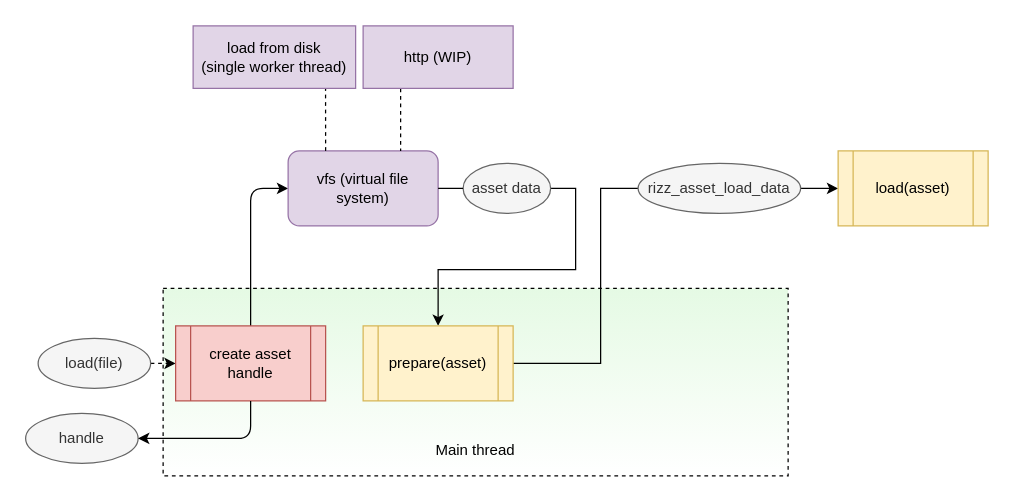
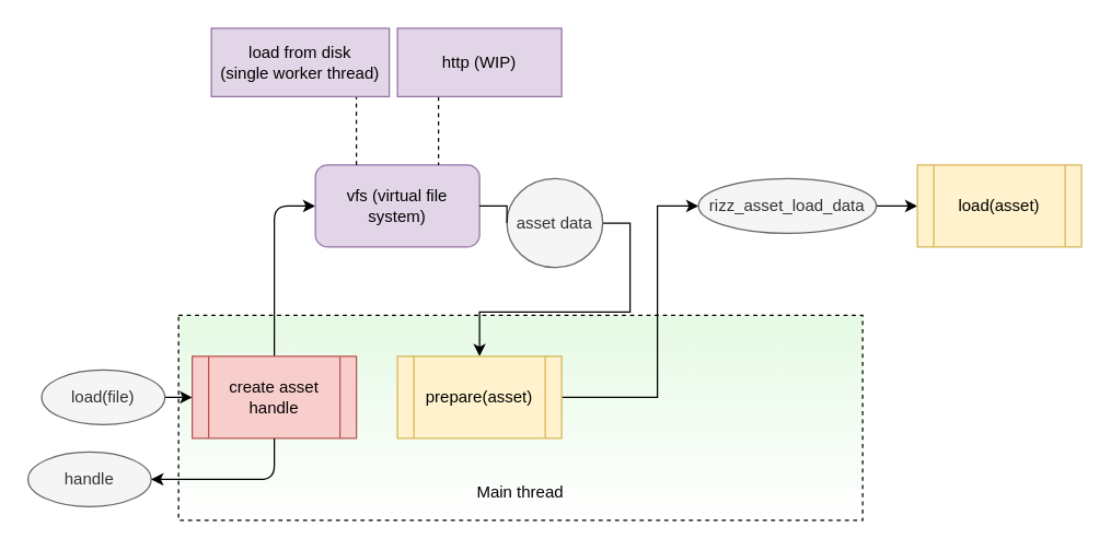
  <mxCell id="0" />
  <mxCell id="1" parent="0" />
  <mxCell id="2" value="" style="rounded=0;whiteSpace=wrap;html=1;dashed=1;fillColor=#E5FAE4;gradientColor=#ffffff;" parent="1" vertex="1"><mxGeometry x="130" y="230" width="500" height="150" as="geometry" /></mxCell>
- <mxCell id="3" value="" style="endArrow=classic;html=1;entryX=0;entryY=0.5;entryDx=0;entryDy=0;dashed=1;" parent="1" source="4" target="14" edge="1"><mxGeometry width="50" height="50" relative="1" as="geometry"><mxPoint x="260" y="360" as="sourcePoint" /><mxPoint x="200" y="290" as="targetPoint" /></mxGeometry></mxCell>
+ <mxCell id="3" value="" style="endArrow=classic;html=1;entryX=0;entryY=0.5;entryDx=0;entryDy=0;" parent="1" source="4" target="14" edge="1"><mxGeometry width="50" height="50" relative="1" as="geometry"><mxPoint x="260" y="360" as="sourcePoint" /><mxPoint x="200" y="290" as="targetPoint" /></mxGeometry></mxCell>
  <mxCell id="4" value="load(file)" style="ellipse;whiteSpace=wrap;html=1;fillColor=#f5f5f5;strokeColor=#666666;fontColor=#333333;" parent="1" vertex="1"><mxGeometry x="30" y="270" width="90" height="40" as="geometry" /></mxCell>
  <mxCell id="5" value="" style="endArrow=classic;html=1;exitX=0.5;exitY=0;exitDx=0;exitDy=0;entryX=0;entryY=0.5;entryDx=0;entryDy=0;" parent="1" source="14" target="6" edge="1"><mxGeometry width="50" height="50" relative="1" as="geometry"><mxPoint x="200" y="260" as="sourcePoint" /><mxPoint x="200" y="150" as="targetPoint" /><Array as="points"><mxPoint x="200" y="150" /></Array></mxGeometry></mxCell>
  <mxCell id="6" value="vfs (virtual file system)" style="rounded=1;whiteSpace=wrap;html=1;fillColor=#e1d5e7;strokeColor=#9673a6;" parent="1" vertex="1"><mxGeometry x="230" y="120" width="120" height="60" as="geometry" /></mxCell>
  <mxCell id="7" value="" style="endArrow=none;dashed=1;html=1;entryX=0.75;entryY=0;entryDx=0;entryDy=0;exitX=0.25;exitY=1;exitDx=0;exitDy=0;" parent="1" source="10" target="6" edge="1"><mxGeometry width="50" height="50" relative="1" as="geometry"><mxPoint x="360" y="60" as="sourcePoint" /><mxPoint x="500" y="200" as="targetPoint" /></mxGeometry></mxCell>
  <mxCell id="8" value="" style="endArrow=none;dashed=1;html=1;entryX=0.25;entryY=0;entryDx=0;entryDy=0;exitX=0.815;exitY=0.98;exitDx=0;exitDy=0;exitPerimeter=0;" parent="1" source="9" target="6" edge="1"><mxGeometry width="50" height="50" relative="1" as="geometry"><mxPoint x="305" y="60" as="sourcePoint" /><mxPoint x="305" y="120" as="targetPoint" /></mxGeometry></mxCell>
  <mxCell id="9" value="load from disk&lt;br&gt;(single worker thread)" style="rounded=0;whiteSpace=wrap;html=1;fillColor=#e1d5e7;strokeColor=#9673a6;" parent="1" vertex="1"><mxGeometry x="154" y="20" width="130" height="50" as="geometry" /></mxCell>
  <mxCell id="10" value="http (WIP)" style="rounded=0;whiteSpace=wrap;html=1;fillColor=#e1d5e7;strokeColor=#9673a6;" parent="1" vertex="1"><mxGeometry x="290" y="20" width="120" height="50" as="geometry" /></mxCell>
  <mxCell id="11" style="edgeStyle=orthogonalEdgeStyle;rounded=0;comic=0;orthogonalLoop=1;jettySize=auto;html=1;exitX=1;exitY=0.5;exitDx=0;exitDy=0;entryX=0.5;entryY=0;entryDx=0;entryDy=0;shadow=0;" parent="1" source="12" target="16" edge="1"><mxGeometry relative="1" as="geometry"><mxPoint x="460.19" y="258.02" as="targetPoint" /></mxGeometry></mxCell>
- <mxCell id="12" value="asset data" style="ellipse;whiteSpace=wrap;html=1;fillColor=#f5f5f5;strokeColor=#666666;fontColor=#333333;" parent="1" vertex="1"><mxGeometry x="370" y="130" width="70" height="40" as="geometry" /></mxCell>
+ <mxCell id="12" value="asset data" style="ellipse;whiteSpace=wrap;html=1;fillColor=#f5f5f5;strokeColor=#666666;fontColor=#333333;" parent="1" vertex="1"><mxGeometry x="370" y="130" width="70" height="65" as="geometry" /></mxCell>
  <mxCell id="13" style="edgeStyle=orthogonalEdgeStyle;rounded=0;orthogonalLoop=1;jettySize=auto;html=1;exitX=1;exitY=0.5;exitDx=0;exitDy=0;entryX=0;entryY=0.5;entryDx=0;entryDy=0;shadow=0;endArrow=none;" parent="1" source="6" target="12" edge="1"><mxGeometry relative="1" as="geometry"><mxPoint x="439.91" y="255.02" as="targetPoint" /><mxPoint x="390" y="150" as="sourcePoint" /></mxGeometry></mxCell>
  <mxCell id="14" value="create asset handle" style="shape=process;whiteSpace=wrap;html=1;backgroundOutline=1;rounded=0;fillColor=#f8cecc;strokeColor=#b85450;" parent="1" vertex="1"><mxGeometry x="140" y="260" width="120" height="60" as="geometry" /></mxCell>
- <mxCell id="15" style="edgeStyle=orthogonalEdgeStyle;rounded=0;comic=0;orthogonalLoop=1;jettySize=auto;html=1;exitX=1;exitY=0.5;exitDx=0;exitDy=0;shadow=0;entryX=0;entryY=0.5;entryDx=0;entryDy=0;endArrow=none;" parent="1" source="16" target="18" edge="1"><mxGeometry relative="1" as="geometry"><mxPoint x="570" y="150" as="targetPoint" /><Array as="points"><mxPoint x="480" y="290" /><mxPoint x="480" y="150" /></Array></mxGeometry></mxCell>
+ <mxCell id="15" style="edgeStyle=orthogonalEdgeStyle;rounded=0;comic=0;orthogonalLoop=1;jettySize=auto;html=1;exitX=1;exitY=0.5;exitDx=0;exitDy=0;shadow=0;entryX=0;entryY=0.5;entryDx=0;entryDy=0;" parent="1" source="16" target="18" edge="1"><mxGeometry relative="1" as="geometry"><mxPoint x="570" y="150" as="targetPoint" /><Array as="points"><mxPoint x="480" y="290" /><mxPoint x="480" y="150" /></Array></mxGeometry></mxCell>
  <mxCell id="16" value="prepare(asset)" style="shape=process;whiteSpace=wrap;html=1;backgroundOutline=1;rounded=0;fillColor=#fff2cc;strokeColor=#d6b656;" parent="1" vertex="1"><mxGeometry x="290" y="260" width="120" height="60" as="geometry" /></mxCell>
  <mxCell id="17" style="edgeStyle=orthogonalEdgeStyle;rounded=0;comic=0;orthogonalLoop=1;jettySize=auto;html=1;exitX=1;exitY=0.5;exitDx=0;exitDy=0;shadow=0;" parent="1" source="18" edge="1"><mxGeometry relative="1" as="geometry"><mxPoint x="670" y="150" as="targetPoint" /></mxGeometry></mxCell>
  <mxCell id="18" value="rizz_asset_load_data" style="ellipse;whiteSpace=wrap;html=1;rounded=0;fillColor=#f5f5f5;strokeColor=#666666;fontColor=#333333;" parent="1" vertex="1"><mxGeometry x="510" y="130" width="130" height="40" as="geometry" /></mxCell>
  <mxCell id="19" value="handle" style="ellipse;whiteSpace=wrap;html=1;fillColor=#f5f5f5;strokeColor=#666666;fontColor=#333333;" parent="1" vertex="1"><mxGeometry x="20" y="330" width="90" height="40" as="geometry" /></mxCell>
  <mxCell id="20" value="" style="endArrow=classic;html=1;shadow=0;exitX=0.5;exitY=1;exitDx=0;exitDy=0;entryX=1;entryY=0.5;entryDx=0;entryDy=0;" parent="1" source="14" target="19" edge="1"><mxGeometry width="50" height="50" relative="1" as="geometry"><mxPoint x="194" y="370" as="sourcePoint" /><mxPoint x="203" y="380" as="targetPoint" /><Array as="points"><mxPoint x="200" y="350" /></Array></mxGeometry></mxCell>
  <mxCell id="21" value="load(asset)" style="shape=process;whiteSpace=wrap;html=1;backgroundOutline=1;rounded=0;fillColor=#fff2cc;strokeColor=#d6b656;" parent="1" vertex="1"><mxGeometry x="670" y="120" width="120" height="60" as="geometry" /></mxCell>
  <mxCell id="22" value="Main thread" style="text;html=1;strokeColor=none;fillColor=none;align=center;verticalAlign=middle;whiteSpace=wrap;rounded=0;dashed=1;" parent="1" vertex="1"><mxGeometry x="340" y="350" width="80" height="20" as="geometry" /></mxCell>
